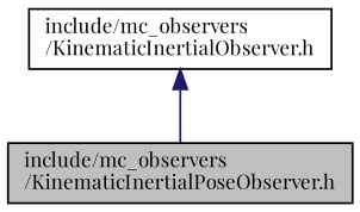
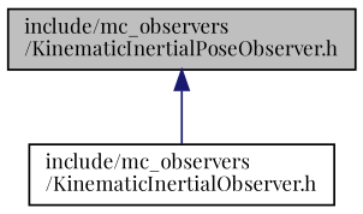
  digraph {
    fontname="Playfair Display"
    node [color=black fontname="Playfair Display" fontsize=10 shape=record style=filled]
    n1 [fillcolor=grey75 fontcolor=black height=0.2 label="include/mc_observers\l/KinematicInertialPoseObserver.h" width=0.4]
    n2 [fillcolor=white height=0.2 label="include/mc_observers\l/KinematicInertialObserver.h" width=0.4]
-   n2 -> n1 [color=midnightblue dir=back fontname="Playfair Display" fontsize=10 labelfontname=Helvetica labelfontsize=10 style=solid]
+   n1 -> n2 [color=midnightblue dir=back fontname="Playfair Display" fontsize=10 labelfontname=Helvetica labelfontsize=10 style=solid]
  }
